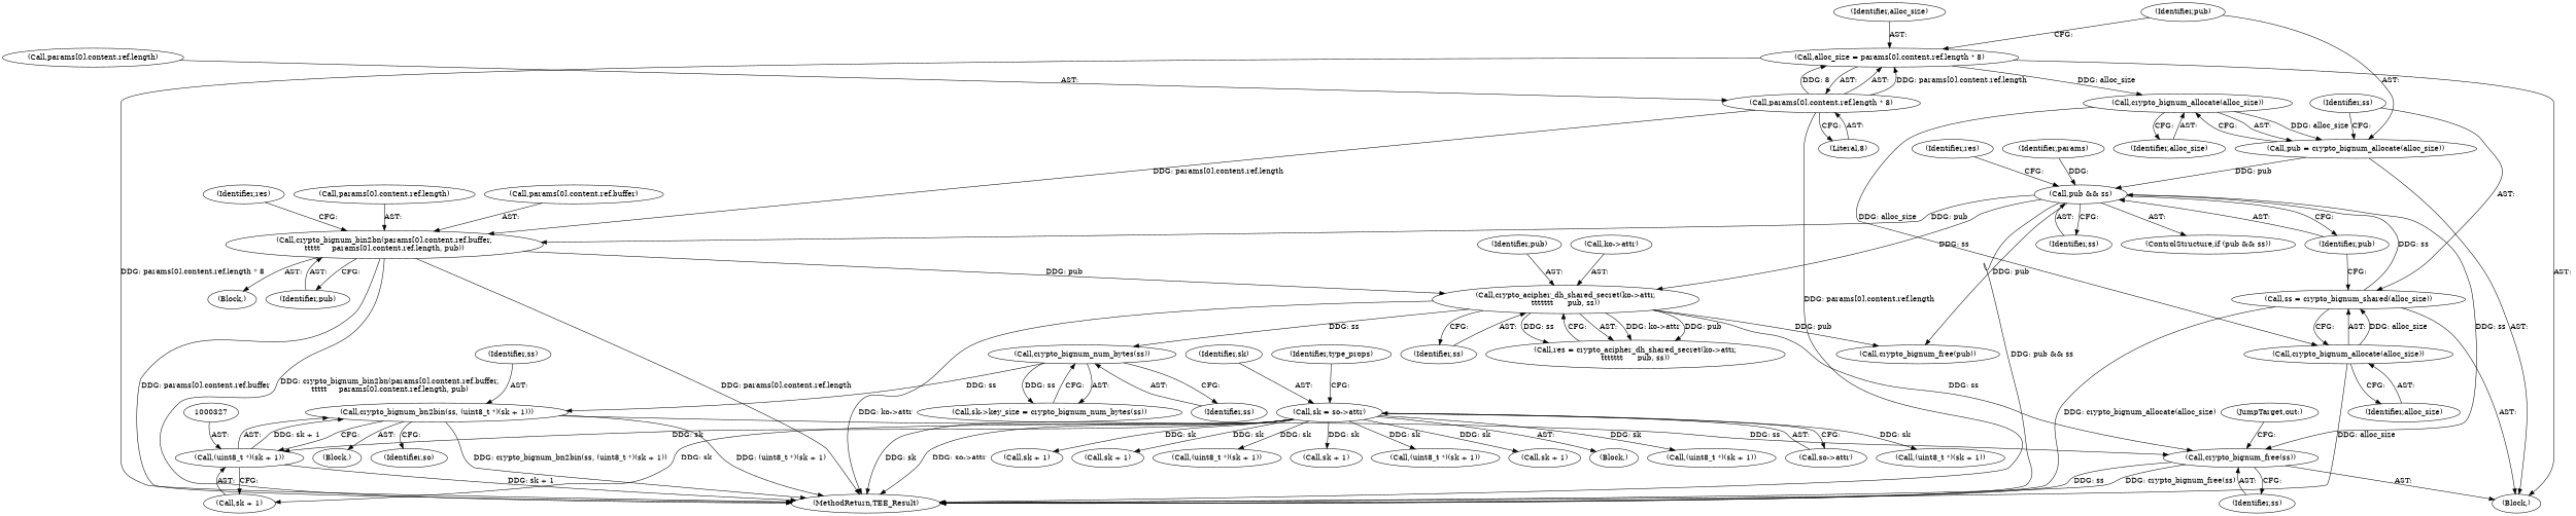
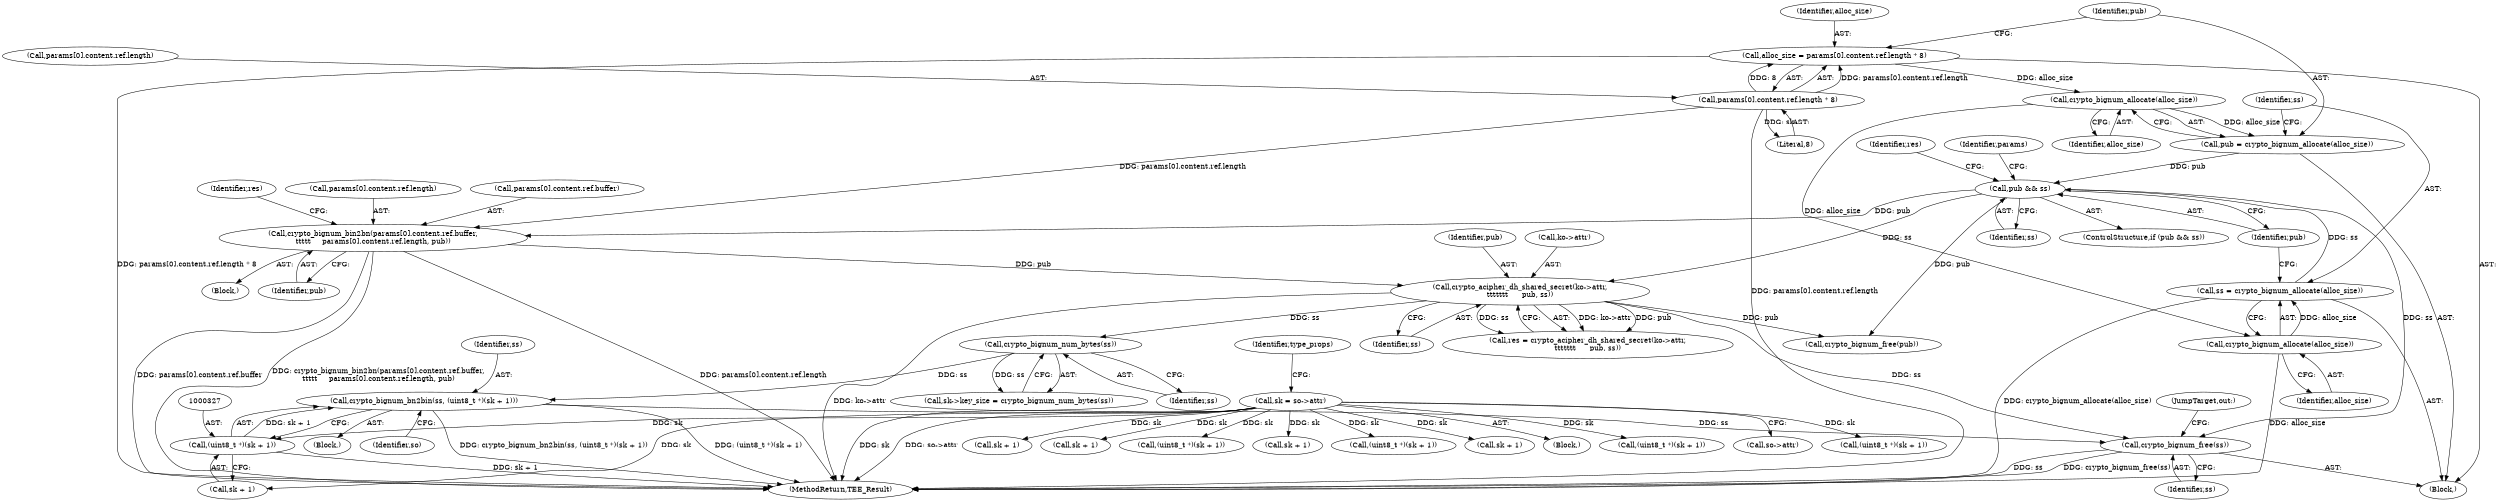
  digraph {
    n1 [label="(Call,crypto_bignum_free(ss))"]
    n2 [label="(Block,)"]
    n3 [label="(MethodReturn,TEE_Result)"]
    n4 [label="(Identifier,ss)"]
    n5 [label="(Call,crypto_acipher_dh_shared_secret(ko->attr,\n\t\t\t\t\t\t\t      pub, ss))"]
    n6 [label="(Call,crypto_bignum_num_bytes(ss))"]
    n7 [label="(Call,res = crypto_acipher_dh_shared_secret(ko->attr,\n\t\t\t\t\t\t\t      pub, ss))"]
    n8 [label="(Call,crypto_bignum_free(pub))"]
    n9 [label="(Identifier,ss)"]
    n10 [label="(Call,crypto_bignum_bn2bin(ss, (uint8_t *)(sk + 1)))"]
    n11 [label="(Call,sk->key_size = crypto_bignum_num_bytes(ss))"]
    n12 [label="(Identifier,ss)"]
    n13 [label="(Call,crypto_bignum_bin2bn(params[0].content.ref.buffer,\n\t\t\t\t\t     params[0].content.ref.length, pub))"]
    n14 [label="(Block,)"]
    n15 [label="(Identifier,pub)"]
    n16 [label="(Call,params[0].content.ref.length * 8)"]
    n17 [label="(Call,alloc_size = params[0].content.ref.length * 8)"]
    n18 [label="(Literal,8)"]
    n19 [label="(Call,crypto_bignum_allocate(alloc_size))"]
    n20 [label="(Call,pub && ss)"]
    n21 [label="(Identifier,pub)"]
    n22 [label="(Identifier,ss)"]
    n23 [label="(ControlStructure,if (pub && ss))"]
-   n24 [label="(Call,ss = crypto_bignum_shared(alloc_size))"]
+   n24 [label="(Call,ss = crypto_bignum_allocate(alloc_size))"]
    n25 [label="(Call,pub = crypto_bignum_allocate(alloc_size))"]
    n26 [label="(Call,crypto_bignum_allocate(alloc_size))"]
    n27 [label="(Identifier,alloc_size)"]
    n28 [label="(Identifier,alloc_size)"]
    n29 [label="(Call,(uint8_t *)(sk + 1))"]
    n30 [label="(Block,)"]
    n31 [label="(Call,sk + 1)"]
    n32 [label="(Call,sk = so->attr)"]
    n33 [label="(Block,)"]
    n34 [label="(Call,(uint8_t *)(sk + 1))"]
    n35 [label="(Call,so->attr)"]
    n36 [label="(Call,(uint8_t *)(sk + 1))"]
    n37 [label="(Call,sk + 1)"]
    n38 [label="(Call,sk + 1)"]
    n39 [label="(Call,(uint8_t *)(sk + 1))"]
    n40 [label="(Call,sk + 1)"]
    n41 [label="(Call,(uint8_t *)(sk + 1))"]
    n42 [label="(Call,sk + 1)"]
    n43 [label="(Identifier,ss)"]
    n44 [label="(Identifier,pub)"]
-   n45 [label="(Identifier,sk)"]
    n46 [label="(Identifier,pub)"]
    n47 [label="(Identifier,res)"]
    n48 [label="(Identifier,ss)"]
    n49 [label="(Identifier,res)"]
    n50 [label="(Call,ko->attr)"]
    n51 [label="(Identifier,alloc_size)"]
    n52 [label="(Identifier,so)"]
    n53 [label="(Identifier,type_props)"]
    n54 [label="(Call,params[0].content.ref.length)"]
    n55 [label="(Call,params[0].content.ref.length)"]
    n56 [label="(JumpTarget,out:)"]
    n57 [label="(Call,params[0].content.ref.buffer)"]
    n58 [label="(Identifier,params)"]
    1000327
    n1 -> n2 [label="AST: "]
    n1 -> n3 [label="DDG: crypto_bignum_free(ss)"]
    n1 -> n3 [label="DDG: ss"]
    n1 -> n4 [label="CFG: "]
    n4 -> n1 [label="AST: "]
    n5 -> n1 [label="DDG: ss"]
    n5 -> n3 [label="DDG: ko->attr"]
    n5 -> n6 [label="DDG: ss"]
    n5 -> n7 [label="AST: "]
    n5 -> n7 [label="DDG: ko->attr"]
    n5 -> n7 [label="DDG: pub"]
    n5 -> n7 [label="DDG: ss"]
    n5 -> n8 [label="DDG: pub"]
    n5 -> n9 [label="CFG: "]
    n6 -> n10 [label="DDG: ss"]
    n6 -> n11 [label="AST: "]
    n6 -> n11 [label="DDG: ss"]
    n6 -> n12 [label="CFG: "]
    n7 -> n5 [label="CFG: "]
    n9 -> n5 [label="AST: "]
    n10 -> n1 [label="DDG: ss"]
    n10 -> n3 [label="DDG: (uint8_t *)(sk + 1)"]
    n10 -> n3 [label="DDG: crypto_bignum_bn2bin(ss, (uint8_t *)(sk + 1))"]
    n10 -> n29 [label="CFG: "]
    n10 -> n30 [label="AST: "]
    n11 -> n6 [label="CFG: "]
    n12 -> n6 [label="AST: "]
    n13 -> n3 [label="DDG: params[0].content.ref.buffer"]
    n13 -> n3 [label="DDG: crypto_bignum_bin2bn(params[0].content.ref.buffer,\n\t\t\t\t\t     params[0].content.ref.length, pub)"]
    n13 -> n3 [label="DDG: params[0].content.ref.length"]
    n13 -> n5 [label="DDG: pub"]
    n13 -> n14 [label="AST: "]
    n13 -> n15 [label="CFG: "]
    n15 -> n13 [label="AST: "]
    n16 -> n3 [label="DDG: params[0].content.ref.length"]
    n16 -> n13 [label="DDG: params[0].content.ref.length"]
    n16 -> n17 [label="AST: "]
    n16 -> n17 [label="DDG: params[0].content.ref.length"]
    n16 -> n17 [label="DDG: 8"]
-   n16 -> n18 [label="CFG: "]
+   n16 -> n18 [label="DDG: sk"]
    n17 -> n2 [label="AST: "]
    n17 -> n3 [label="DDG: params[0].content.ref.length * 8"]
    n17 -> n16 [label="AST: "]
    n17 -> n19 [label="DDG: alloc_size"]
    n18 -> n16 [label="AST: "]
    n19 -> n25 [label="AST: "]
    n19 -> n25 [label="DDG: alloc_size"]
    n19 -> n26 [label="DDG: alloc_size"]
    n19 -> n27 [label="CFG: "]
    n20 -> n1 [label="DDG: ss"]
-   n20 -> n3 [label="DDG: pub && ss"]
    n20 -> n5 [label="DDG: ss"]
    n20 -> n8 [label="DDG: pub"]
    n20 -> n13 [label="DDG: pub"]
    n20 -> n21 [label="CFG: "]
    n20 -> n22 [label="CFG: "]
    n20 -> n23 [label="AST: "]
    n21 -> n20 [label="AST: "]
    n21 -> n24 [label="CFG: "]
    n22 -> n20 [label="AST: "]
    n24 -> n2 [label="AST: "]
    n24 -> n3 [label="DDG: crypto_bignum_allocate(alloc_size)"]
    n24 -> n20 [label="DDG: ss"]
    n24 -> n26 [label="CFG: "]
    n25 -> n2 [label="AST: "]
    n25 -> n19 [label="CFG: "]
    n25 -> n20 [label="DDG: pub"]
    n26 -> n3 [label="DDG: alloc_size"]
    n26 -> n24 [label="AST: "]
    n26 -> n24 [label="DDG: alloc_size"]
    n26 -> n28 [label="CFG: "]
    n27 -> n19 [label="AST: "]
    n28 -> n26 [label="AST: "]
    n29 -> n3 [label="DDG: sk + 1"]
    n29 -> n10 [label="AST: "]
    n29 -> n10 [label="DDG: sk + 1"]
    n29 -> n31 [label="CFG: "]
    n31 -> n29 [label="AST: "]
    n32 -> n3 [label="DDG: sk"]
    n32 -> n3 [label="DDG: so->attr"]
    n32 -> n29 [label="DDG: sk"]
    n32 -> n31 [label="DDG: sk"]
    n32 -> n33 [label="AST: "]
    n32 -> n34 [label="DDG: sk"]
    n32 -> n35 [label="CFG: "]
    n32 -> n36 [label="DDG: sk"]
    n32 -> n37 [label="DDG: sk"]
    n32 -> n38 [label="DDG: sk"]
    n32 -> n39 [label="DDG: sk"]
    n32 -> n40 [label="DDG: sk"]
    n32 -> n41 [label="DDG: sk"]
    n32 -> n42 [label="DDG: sk"]
-   n35 -> n32 [label="AST: "]
    n43 -> n24 [label="AST: "]
    n43 -> n25 [label="CFG: "]
    n44 -> n5 [label="AST: "]
-   n45 -> n32 [label="AST: "]
    n46 -> n17 [label="CFG: "]
    n46 -> n25 [label="AST: "]
    n47 -> n13 [label="CFG: "]
    n48 -> n10 [label="AST: "]
    n49 -> n20 [label="CFG: "]
    n50 -> n5 [label="AST: "]
    n51 -> n17 [label="AST: "]
-   n10 -> n52 [label="CFG: "]
+   n52 -> n10 [label="CFG: "]
    n53 -> n32 [label="CFG: "]
    n54 -> n16 [label="AST: "]
    n55 -> n13 [label="AST: "]
    n56 -> n1 [label="CFG: "]
    n57 -> n13 [label="AST: "]
-   n58 -> n20 [label="DDG: "]
+   n58 -> n20 [label="CFG: "]
    1000327 -> n29 [label="AST: "]
  }
